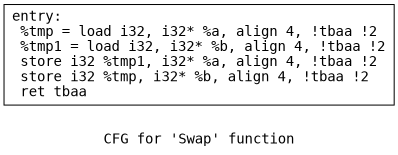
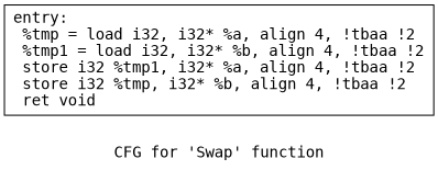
  digraph {
    label="CFG for 'Swap' function"
    fontname="DejaVu Sans Mono"
-   n1 [label="{entry:\l  %tmp = load i32, i32* %a, align 4, !tbaa !2\l  %tmp1 = load i32, i32* %b, align 4, !tbaa !2\l  store i32 %tmp1, i32* %a, align 4, !tbaa !2\l  store i32 %tmp, i32* %b, align 4, !tbaa !2\l  ret tbaa\l}" shape=record fontname="DejaVu Sans Mono"]
+   n1 [label="{entry:\l  %tmp = load i32, i32* %a, align 4, !tbaa !2\l  %tmp1 = load i32, i32* %b, align 4, !tbaa !2\l  store i32 %tmp1, i32* %a, align 4, !tbaa !2\l  store i32 %tmp, i32* %b, align 4, !tbaa !2\l  ret void\l}" shape=record fontname="DejaVu Sans Mono"]
  }
